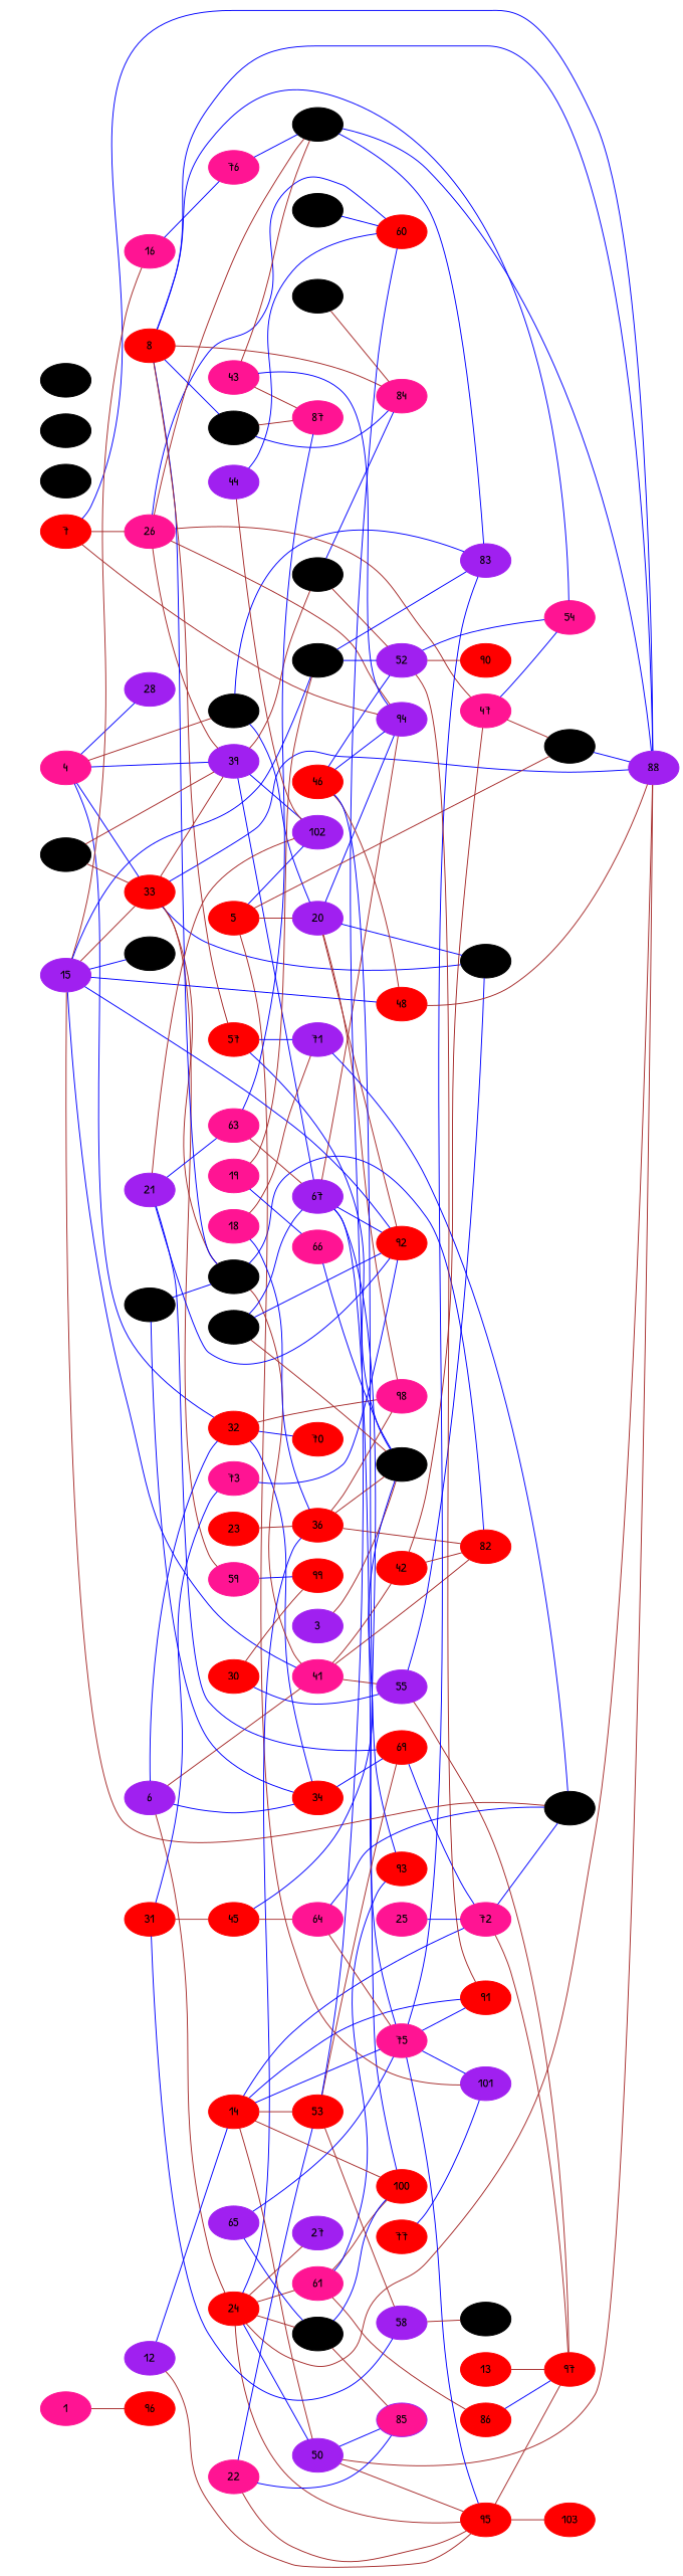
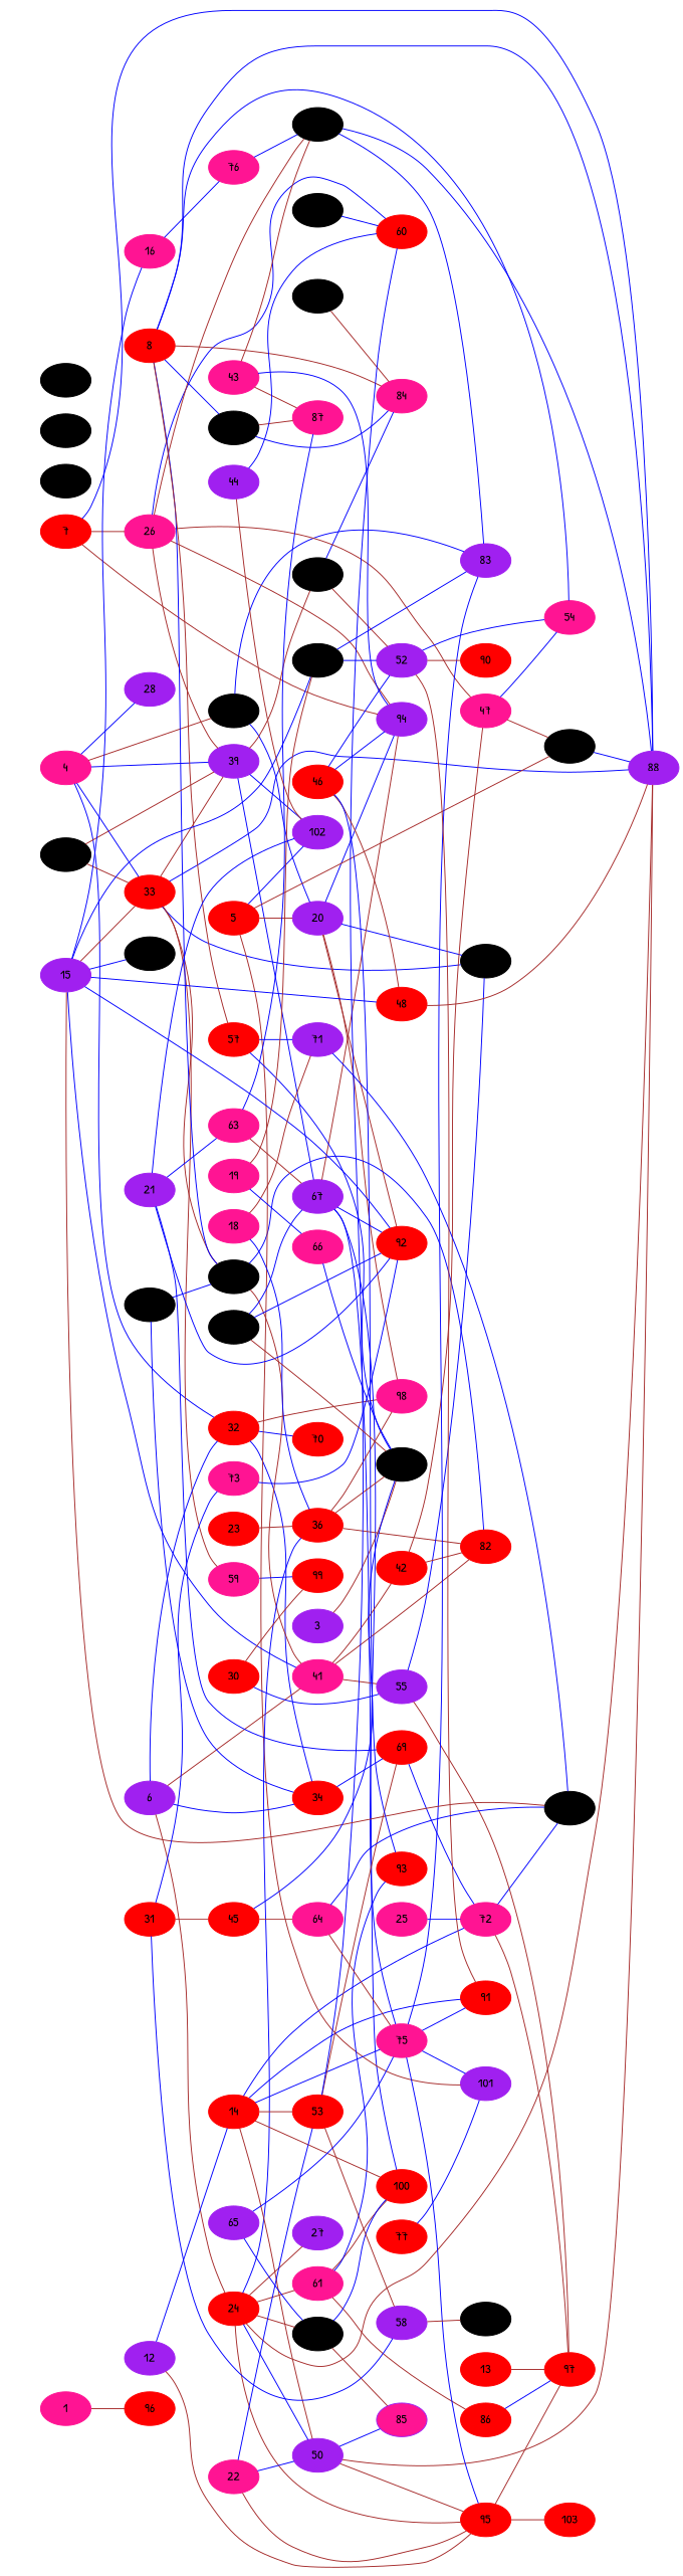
  graph {
    fontname="Patrick Hand"
    rankdir=LR
    node [color=red fontname="Patrick Hand" style=filled]
    edge [color=blue fontname="Patrick Hand"]
    1 [color=deeppink]
    96
    2 [color=black]
    84 [color=deeppink]
    3 [color=purple]
    74 [color=black]
    72 [color=deeppink]
    97
    89 [color=black]
    4 [color=deeppink]
    17 [color=black]
    28 [color=purple]
    32
    33
    39 [color=purple]
    20 [color=purple]
    83 [color=purple]
    34
    98 [color=deeppink]
    70
    88 [color=purple]
    37 [color=black]
    68 [color=black]
    59 [color=deeppink]
    102 [color=purple]
    40 [color=black]
    67 [color=purple]
    5
    79 [color=black]
    101 [color=purple]
    94 [color=purple]
    92
    6 [color=purple]
    24
    41 [color=deeppink]
    95
    50 [color=purple]
    36
    27 [color=purple]
    61 [color=deeppink]
    78 [color=black]
    69
    55 [color=purple]
    82
    42
    26 [color=deeppink]
    7
    47 [color=deeppink]
    60
    80 [color=black]
    8
    10 [color=black]
    54 [color=deeppink]
    57
    87 [color=deeppink]
    71 [color=purple]
    9 [color=black]
    11 [color=black]
    12 [color=purple]
    14
    53
    75 [color=deeppink]
    91
    100
    103
    13
    85 [color=purple fillcolor=deeppink]
    58 [color=purple]
    15 [color=purple]
    16 [color=deeppink]
    29 [color=black]
    38 [color=black]
    48
    76 [color=deeppink]
    52 [color=purple]
    18 [color=deeppink]
    19 [color=deeppink]
    66 [color=deeppink]
    21 [color=purple]
    63 [color=deeppink]
    22 [color=deeppink]
    23
    93
    86
    25 [color=deeppink]
    30
    99
    31
    45
    73 [color=deeppink]
    64 [color=deeppink]
    62 [color=black]
    35 [color=black]
    90
    43 [color=deeppink]
    44 [color=purple]
    46
    49 [color=black]
    51 [color=black]
    56 [color=black]
    65 [color=purple]
    77
    81 [color=black]
    1 -- 96 [color=brown]
    2 -- 84 [color=brown]
    3 -- 74 [color=brown]
    72 -- 97 [color=brown]
    72 -- 89
    4 -- 17 [color=brown]
    4 -- 28
    4 -- 32
    4 -- 33
    4 -- 39
    17 -- 20
    17 -- 83
    32 -- 34
    32 -- 98 [color=brown]
    32 -- 70
    33 -- 39 [color=brown]
    33 -- 88
    33 -- 37 [color=brown]
    33 -- 68
    33 -- 59 [color=brown]
    39 -- 102
    39 -- 40 [color=brown]
    39 -- 67
    20 -- 98 [color=brown]
    20 -- 68
    20 -- 94
    20 -- 92 [color=brown]
    34 -- 69
    37 -- 41 [color=brown]
    37 -- 82
    59 -- 99
    40 -- 84
    40 -- 52 [color=brown]
    67 -- 94 [color=brown]
    67 -- 92
    67 -- 75
    67 -- 100
    5 -- 20 [color=brown]
    5 -- 102
    5 -- 79 [color=brown]
    5 -- 101 [color=brown]
    79 -- 88
    6 -- 32
    6 -- 34
    6 -- 24 [color=brown]
    6 -- 41 [color=brown]
    24 -- 88 [color=brown]
    24 -- 95 [color=brown]
    24 -- 50
    24 -- 36
    24 -- 27 [color=brown]
    24 -- 61 [color=brown]
    24 -- 78 [color=brown]
    41 -- 55 [color=brown]
    41 -- 82 [color=brown]
    41 -- 42 [color=brown]
    95 -- 97 [color=brown]
    95 -- 103 [color=brown]
    50 -- 88 [color=brown]
    50 -- 95 [color=brown]
    50 -- 85
    36 -- 74 [color=brown]
    36 -- 98 [color=brown]
    36 -- 82 [color=brown]
    61 -- 100 [color=brown]
    61 -- 93
    61 -- 86 [color=brown]
    78 -- 100
    78 -- 85 [color=brown]
    69 -- 72
    55 -- 97 [color=brown]
    55 -- 68
    42 -- 82 [color=brown]
    42 -- 47 [color=brown]
    26 -- 39 [color=brown]
    26 -- 94 [color=brown]
    26 -- 47 [color=brown]
    26 -- 60
    26 -- 80 [color=brown]
    7 -- 88
    7 -- 94 [color=brown]
    7 -- 26 [color=brown]
    47 -- 79 [color=brown]
    47 -- 54
    80 -- 83
    80 -- 88
    8 -- 84 [color=brown]
    8 -- 88
    8 -- 37
    8 -- 10
    8 -- 54
    8 -- 57 [color=brown]
    10 -- 84
    10 -- 87 [color=brown]
    57 -- 74
    57 -- 71
    71 -- 89
    9 -- 34
    9 -- 37
    11 -- 33 [color=brown]
    11 -- 39 [color=brown]
    12 -- 95 [color=brown]
    12 -- 14
    14 -- 72
    14 -- 50 [color=brown]
    14 -- 53 [color=brown]
    14 -- 75
    14 -- 91
    14 -- 100 [color=brown]
    53 -- 69 [color=brown]
    53 -- 60
    53 -- 58 [color=brown]
    75 -- 83
    75 -- 101
    75 -- 95
    75 -- 91
    13 -- 97 [color=brown]
    58 -- 62 [color=brown]
    15 -- 89 [color=brown]
    15 -- 33 [color=brown]
    15 -- 92
    15 -- 41
-   15 -- 16 [color=brown]
+   15 -- 16
    15 -- 29
    15 -- 38
    15 -- 48
    16 -- 76
    38 -- 83
    38 -- 52
    48 -- 88 [color=brown]
    76 -- 80
    52 -- 54
    52 -- 91 [color=brown]
    52 -- 90 [color=brown]
    18 -- 36
    18 -- 71 [color=brown]
    19 -- 38 [color=brown]
    19 -- 66
    66 -- 74
-   21 -- 102 [color=brown]
+   21 -- 102
    21 -- 92
    21 -- 69
    21 -- 63
    63 -- 67 [color=brown]
    63 -- 87
    22 -- 95 [color=brown]
-   22 -- 85
+   22 -- 50
    22 -- 53
    23 -- 36 [color=brown]
    86 -- 97
    25 -- 72
    30 -- 55
    30 -- 99 [color=brown]
    31 -- 58
    31 -- 45 [color=brown]
    31 -- 73
    45 -- 74
    45 -- 64 [color=brown]
    73 -- 92
    64 -- 89
    64 -- 75 [color=brown]
    35 -- 60
    43 -- 94
    43 -- 80 [color=brown]
    43 -- 87 [color=brown]
    44 -- 102 [color=brown]
    44 -- 60
    46 -- 94
    46 -- 48 [color=brown]
    46 -- 52
    46 -- 93
    49 -- 74 [color=brown]
    49 -- 67
    49 -- 92
    65 -- 78
    65 -- 75
    77 -- 101
  }
